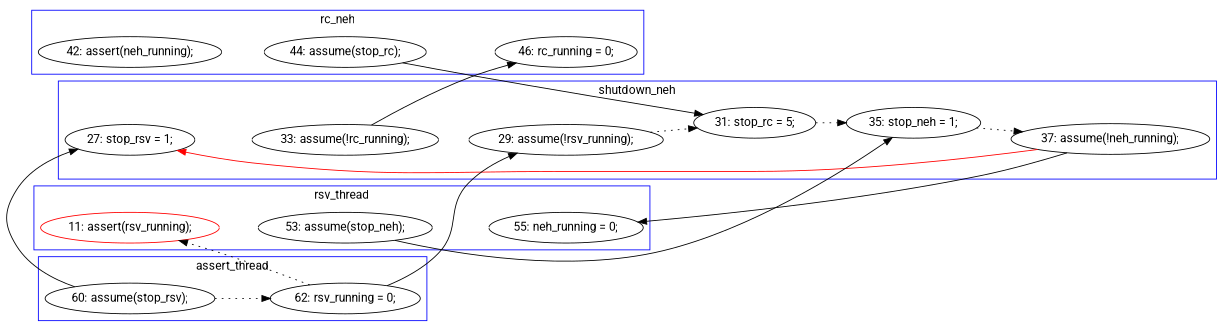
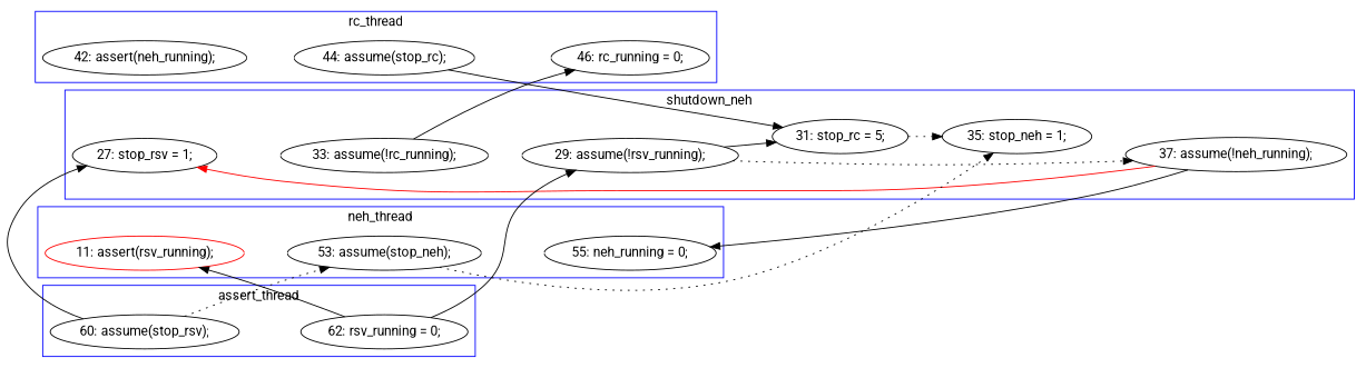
  digraph {
    fontname=Roboto
    rankdir=LR
    node [fontname=Roboto]
    edge [color=black fontname=Roboto style=solid]
    n1 [label="42: assert(neh_running);"]
    n2 [label="44: assume(stop_rc);"]
    n3 [label="46: rc_running = 0;"]
    n4 [label="37: assume(!neh_running);"]
    n5 [label="29: assume(!rsv_running);"]
    n6 [label="31: stop_rc = 5;"]
    n7 [label="27: stop_rsv = 1;"]
    n8 [label="33: assume(!rc_running);"]
    n9 [label="35: stop_neh = 1;"]
    n10 [label="55: neh_running = 0;"]
    n11 [label="53: assume(stop_neh);"]
    n12 [color=red label="11: assert(rsv_running);"]
    n13 [label="62: rsv_running = 0;"]
    n14 [label="60: assume(stop_rsv);"]
    subgraph cluster_1 {
      color=blue
-     label=rc_neh
+     label=rc_thread
      n1
      n2
      n3
    }
    subgraph cluster_2 {
      color=blue
      label=shutdown_neh
      n4
      n5
      n6
      n7
      n8
      n9
    }
    subgraph cluster_3 {
      color=blue
-     label=rsv_thread
+     label=neh_thread
      n10
      n11
      n12
    }
    subgraph cluster_4 {
      color=blue
      label=assert_thread
      n13
      n14
    }
    n1 -> n2 [color=white]
    n2 -> n3 [color=white]
    n2 -> n6 [constraint=false]
    n4 -> n7 [color=red constraint=false]
    n4 -> n10 [constraint=false]
-   n5 -> n6 [style=dotted]
+   n5 -> n6
    n6 -> n9 [style=dotted]
    n7 -> n8 [color=white]
    n8 -> n3 [constraint=false]
    n8 -> n5 [color=white]
-   n9 -> n4 [style=dotted]
-   n11 -> n9 [constraint=false]
+   n5 -> n4 [style=dotted]
+   n11 -> n9 [constraint=false style=dotted]
    n11 -> n10 [color=white]
    n12 -> n11 [color=white]
    n13 -> n5 [constraint=false]
-   n13 -> n12 [constraint=false style=dotted]
+   n13 -> n12 [constraint=false]
    n14 -> n7 [constraint=false]
-   n14 -> n13 [style=dotted]
+   n14 -> n11 [style=dotted]
  }
